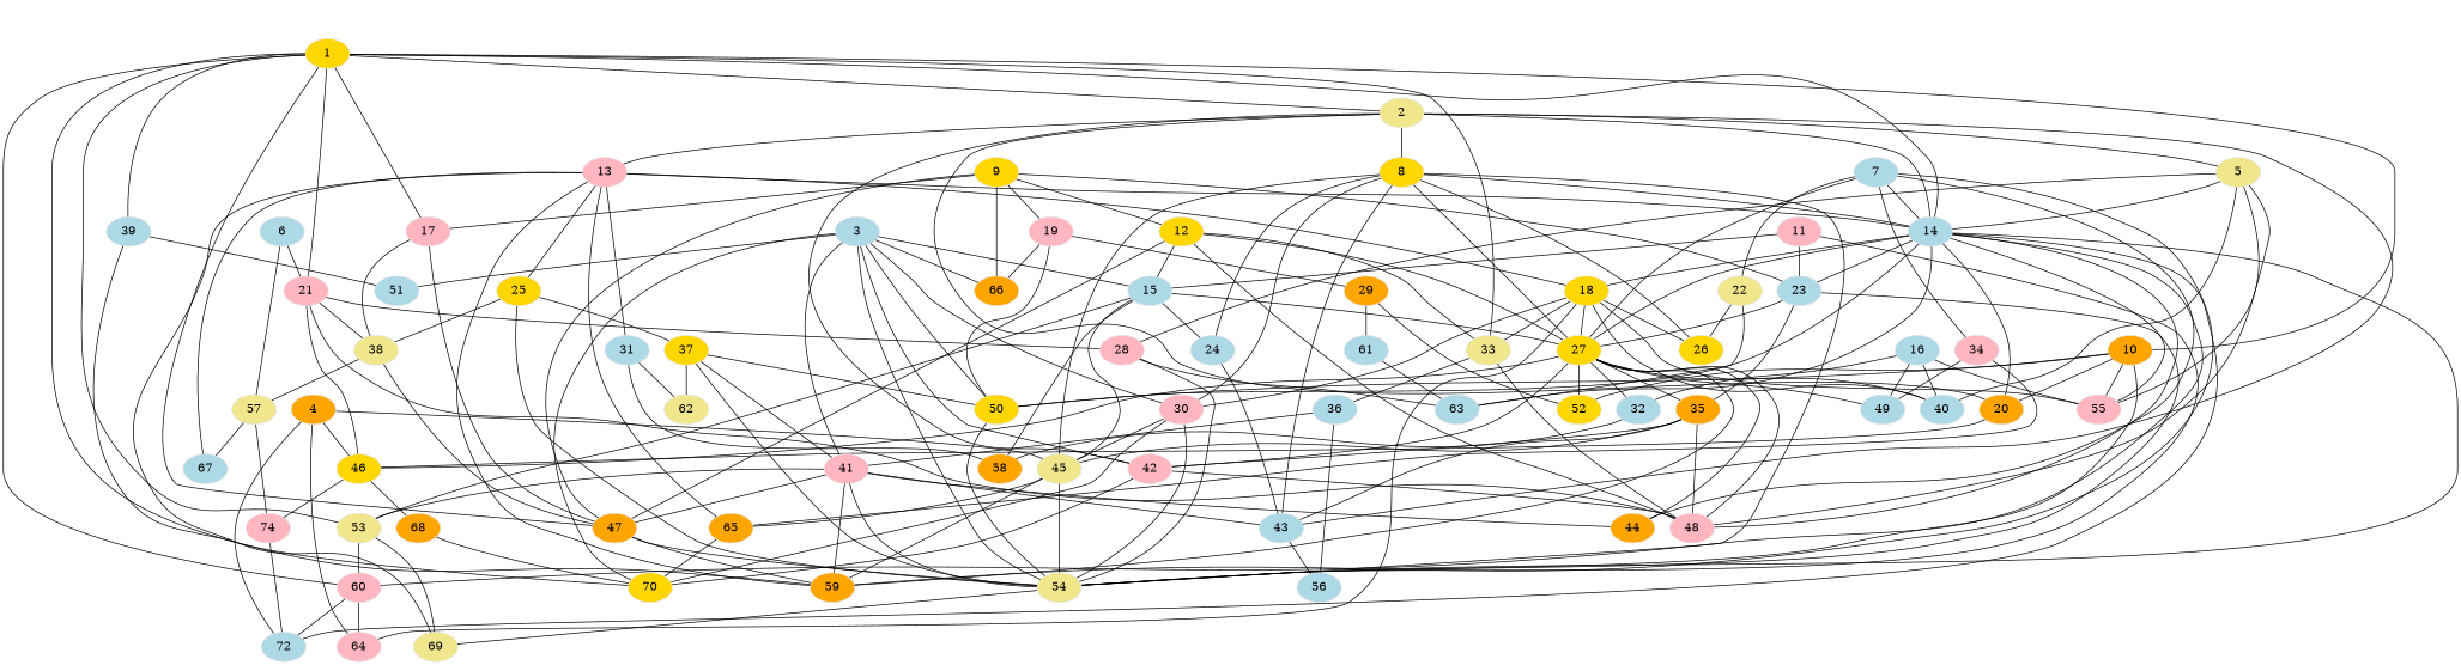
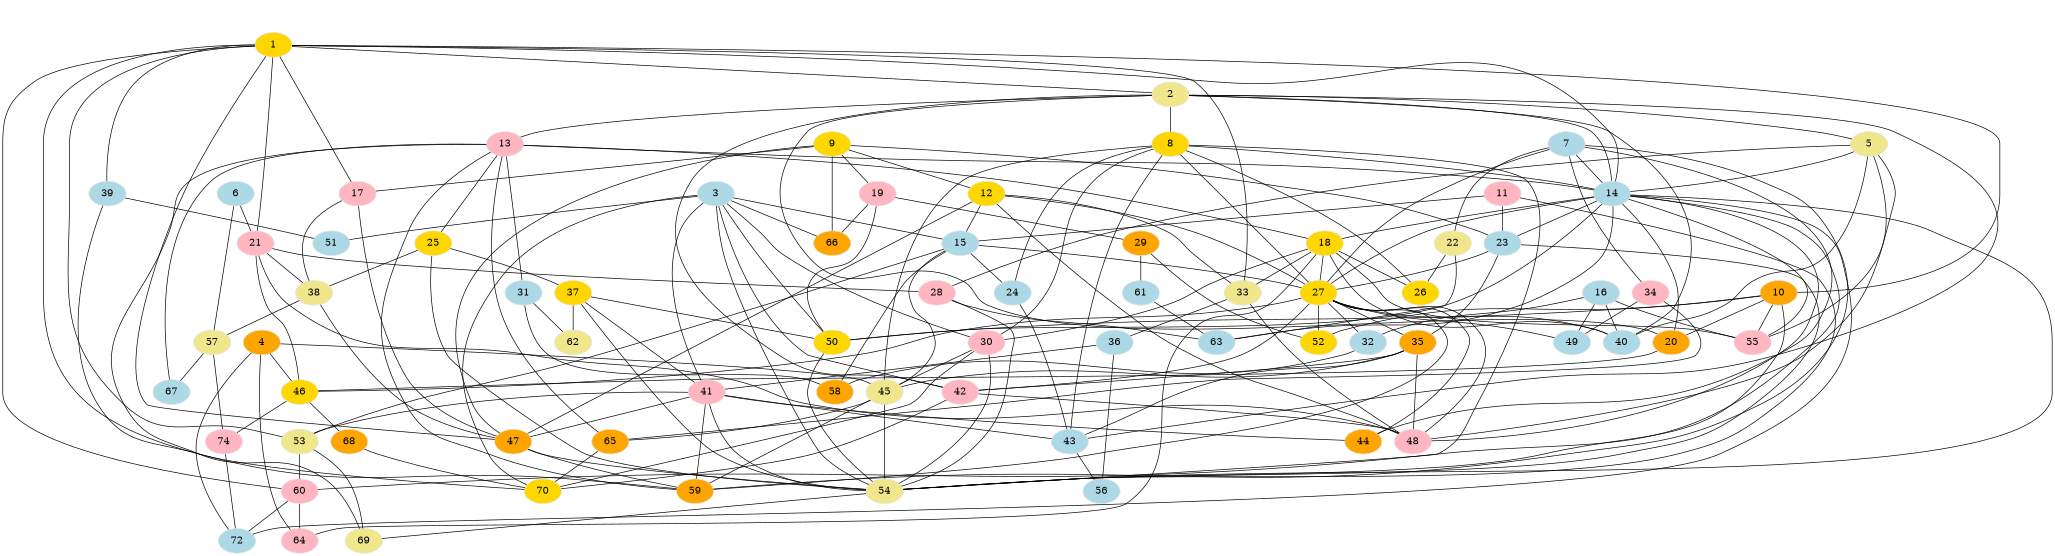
  graph {
    node [color=gray90 fillcolor=lightblue style=filled]
    edge [weight=1.0]
    1 [fillcolor=gold]
    2 [fillcolor=khaki]
    10 [fillcolor=orange]
    14
    17 [fillcolor=lightpink]
    21 [fillcolor=lightpink]
    33 [fillcolor=khaki]
    39
    53 [fillcolor=khaki]
    59 [fillcolor=orange]
    60 [fillcolor=lightpink]
    47 [fillcolor=orange]
    5 [fillcolor=khaki]
    8 [fillcolor=gold]
    13 [fillcolor=lightpink]
    20 [fillcolor=orange]
    40
    42 [fillcolor=lightpink]
    43
    50 [fillcolor=gold]
    54 [fillcolor=khaki]
    55 [fillcolor=lightpink]
    52 [fillcolor=gold]
    48 [fillcolor=lightpink]
    72
    27 [fillcolor=gold]
    23
    18 [fillcolor=gold]
    63
    38 [fillcolor=khaki]
    46 [fillcolor=gold]
    28 [fillcolor=lightpink]
    36
    51
    70 [fillcolor=gold]
    69 [fillcolor=khaki]
    64 [fillcolor=lightpink]
    30 [fillcolor=lightpink]
    45 [fillcolor=khaki]
    24
    26 [fillcolor=gold]
    25 [fillcolor=gold]
    31
    65 [fillcolor=orange]
    67
    56
    3
    15
    41 [fillcolor=lightpink]
    66 [fillcolor=orange]
    58 [fillcolor=orange]
    44 [fillcolor=orange]
    4 [fillcolor=orange]
    68 [fillcolor=orange]
    n55 [fillcolor=lightpink label=74]
    6
    57 [fillcolor=khaki]
    7
    22 [fillcolor=khaki]
    34 [fillcolor=lightpink]
    32
    49
    35 [fillcolor=orange]
    9 [fillcolor=gold]
    12 [fillcolor=gold]
    19 [fillcolor=lightpink]
    29 [fillcolor=orange]
    11 [fillcolor=lightpink]
    37 [fillcolor=gold]
    62 [fillcolor=khaki]
    16
    61
    1 -- 2
    1 -- 10
    1 -- 14
    1 -- 17
    1 -- 21
    1 -- 33
    1 -- 39
    1 -- 53
    1 -- 59
    1 -- 60
    1 -- 47
    2 -- 14 [weight=2.0]
    2 -- 5
    2 -- 8
    2 -- 13
    2 -- 20
+   2 -- 40
    2 -- 42
    2 -- 43
    10 -- 20
    10 -- 50
    10 -- 54
    10 -- 55
    10 -- 52
    14 -- 60
    14 -- 20
    14 -- 50
    14 -- 54
    14 -- 55
    14 -- 48 [weight=2.0]
    14 -- 72
    14 -- 27 [weight=2.0]
    14 -- 23
    14 -- 18
    14 -- 63
    17 -- 47
    17 -- 38
    21 -- 48
    21 -- 38
    21 -- 46
    21 -- 28
    33 -- 48
    33 -- 36
    39 -- 51
    39 -- 70
    53 -- 60
    53 -- 69
    60 -- 72
    60 -- 64
    47 -- 59
    47 -- 54
    5 -- 14 [weight=2.0]
    5 -- 40 [weight=2.0]
    5 -- 55
    5 -- 48
    5 -- 28
    8 -- 14 [weight=2.0]
    8 -- 43
    8 -- 54
    8 -- 27 [weight=2.0]
    8 -- 30
    8 -- 45
    8 -- 24
    8 -- 26
    13 -- 14
    13 -- 59
    13 -- 18 [weight=2.0]
    13 -- 69
    13 -- 25
    13 -- 31
    13 -- 65
    13 -- 67
    20 -- 46
    42 -- 48 [weight=3.0]
    42 -- 70
    43 -- 56
    50 -- 54
    54 -- 69
    27 -- 59
    27 -- 40
    27 -- 42 [weight=2.0]
    27 -- 52
    27 -- 48 [weight=2.0]
    27 -- 46
    27 -- 44
    27 -- 32
    27 -- 49
    27 -- 35
    23 -- 54
    23 -- 27
    23 -- 35
    18 -- 33
    18 -- 40
    18 -- 55
    18 -- 27
    18 -- 64
    18 -- 30
    18 -- 26
    38 -- 47
    38 -- 57
    46 -- 68
    46 -- n55
    28 -- 54
    28 -- 63
    36 -- 56
    36 -- 41
    30 -- 54 [weight=2.0]
    30 -- 70
    30 -- 45
    45 -- 59
    45 -- 54 [weight=3.0]
    45 -- 65
    24 -- 43
    25 -- 54
    25 -- 38
    25 -- 37
    31 -- 58
    31 -- 62
    65 -- 70
    3 -- 42
    3 -- 50
    3 -- 54
    3 -- 51
    3 -- 70
    3 -- 30
    3 -- 15
    3 -- 41
    3 -- 66
    15 -- 53
    15 -- 27
    15 -- 45
    15 -- 24 [weight=2.0]
    15 -- 58
    41 -- 53
    41 -- 59
    41 -- 47
    41 -- 43
    41 -- 54
    41 -- 44
    4 -- 72
    4 -- 46
    4 -- 64
    4 -- 45
    68 -- 70
    n55 -- 72
    6 -- 21
    6 -- 57
    57 -- 67
    57 -- n55
    7 -- 14
    7 -- 59
    7 -- 27 [weight=2.0]
    7 -- 44
    7 -- 22
    7 -- 34
    22 -- 63
    22 -- 26
    34 -- 65
    34 -- 49
    32 -- 58
    35 -- 42
    35 -- 43
    35 -- 48
    35 -- 45
    9 -- 17 [weight=2.0]
    9 -- 47
    9 -- 23
    9 -- 66
    9 -- 12
    9 -- 19
    12 -- 33
    12 -- 47 [weight=2.0]
    12 -- 48 [weight=2.0]
    12 -- 27 [weight=2.0]
    12 -- 15
    19 -- 50
    19 -- 66
    19 -- 29
    29 -- 52
    29 -- 61
    11 -- 54
    11 -- 23
    11 -- 15
    37 -- 50
    37 -- 54
    37 -- 41
    37 -- 62
    16 -- 40
    16 -- 55
    16 -- 32
    16 -- 49
    61 -- 63
  }
